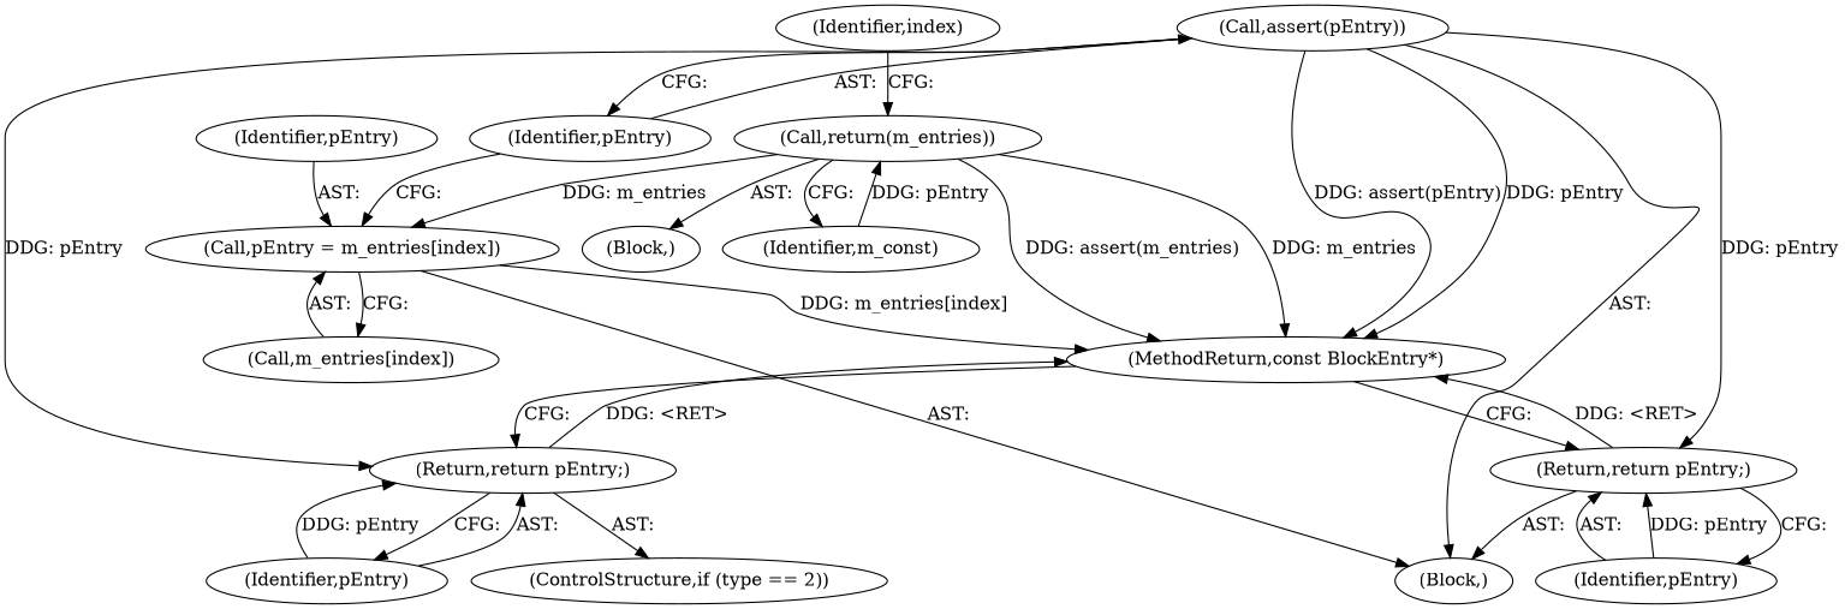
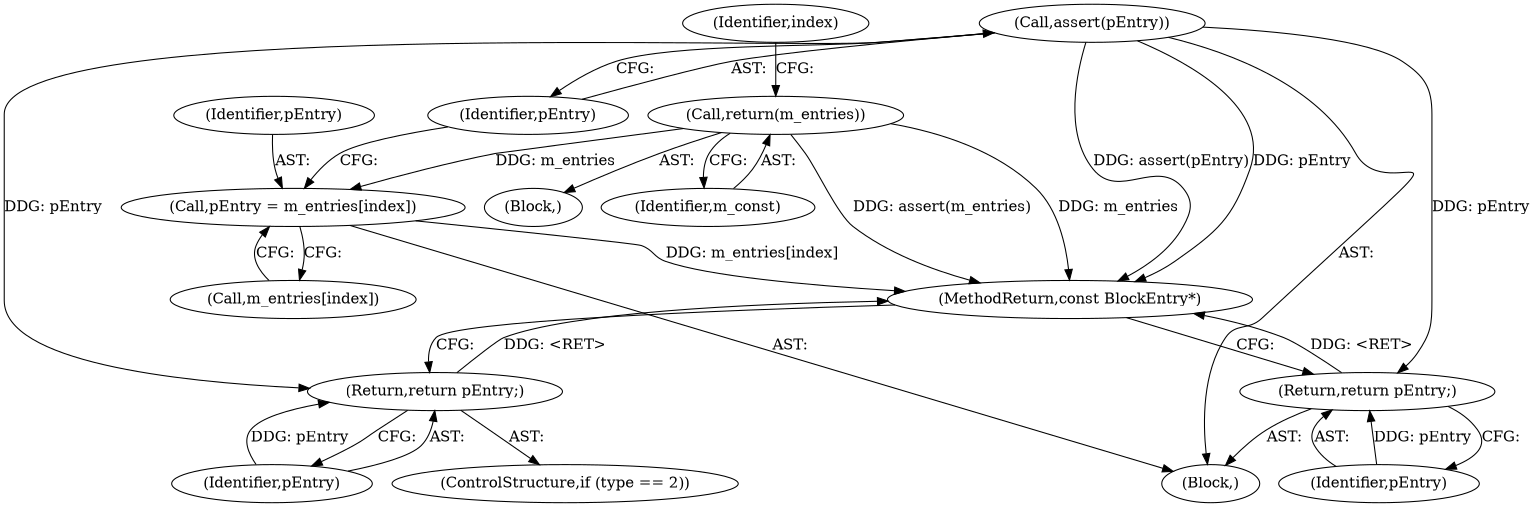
  digraph {
    n1 [label="(Call,pEntry = m_entries[index])"]
    n2 [label="(MethodReturn,const BlockEntry*)"]
    n3 [label="(Block,)"]
    n4 [label="(Call,m_entries[index])"]
    n5 [label="(Call,assert(pEntry))"]
    n6 [label="(Return,return pEntry;)"]
    n7 [label="(Return,return pEntry;)"]
    n8 [label="(Identifier,pEntry)"]
    n9 [label="(Call,return(m_entries))"]
    n10 [label="(Block,)"]
    n11 [label="(Identifier,m_const)"]
    n12 [label="(Identifier,pEntry)"]
    n13 [label="(ControlStructure,if (type == 2))"]
    n14 [label="(Identifier,pEntry)"]
    n15 [label="(Identifier,index)"]
    n16 [label="(Identifier,pEntry)"]
    n1 -> n2 [label="DDG: m_entries[index]"]
    n1 -> n3 [label="AST: "]
    n1 -> n4 [label="CFG: "]
    n2 -> n6 [label="CFG: "]
    n2 -> n7 [label="CFG: "]
-   n4 -> n1 [label="AST: "]
+   n4 -> n1 [label="CFG: "]
    n5 -> n2 [label="DDG: assert(pEntry)"]
    n5 -> n2 [label="DDG: pEntry"]
    n5 -> n3 [label="AST: "]
    n5 -> n6 [label="DDG: pEntry"]
    n5 -> n7 [label="DDG: pEntry"]
    n5 -> n8 [label="CFG: "]
    n6 -> n2 [label="DDG: <RET>"]
    n6 -> n12 [label="CFG: "]
    n6 -> n13 [label="AST: "]
    n7 -> n2 [label="DDG: <RET>"]
    n7 -> n3 [label="AST: "]
    n7 -> n14 [label="CFG: "]
    n8 -> n1 [label="CFG: "]
    n8 -> n5 [label="AST: "]
    n9 -> n1 [label="DDG: m_entries"]
    n9 -> n2 [label="DDG: m_entries"]
    n9 -> n2 [label="DDG: assert(m_entries)"]
    n9 -> n10 [label="AST: "]
    n9 -> n11 [label="CFG: "]
-   n11 -> n9 [label="DDG: pEntry"]
+   n11 -> n9 [label="AST: "]
    n12 -> n6 [label="AST: "]
    n12 -> n6 [label="DDG: pEntry"]
    n14 -> n7 [label="AST: "]
    n14 -> n7 [label="DDG: pEntry"]
    n15 -> n9 [label="CFG: "]
    n16 -> n1 [label="AST: "]
  }
